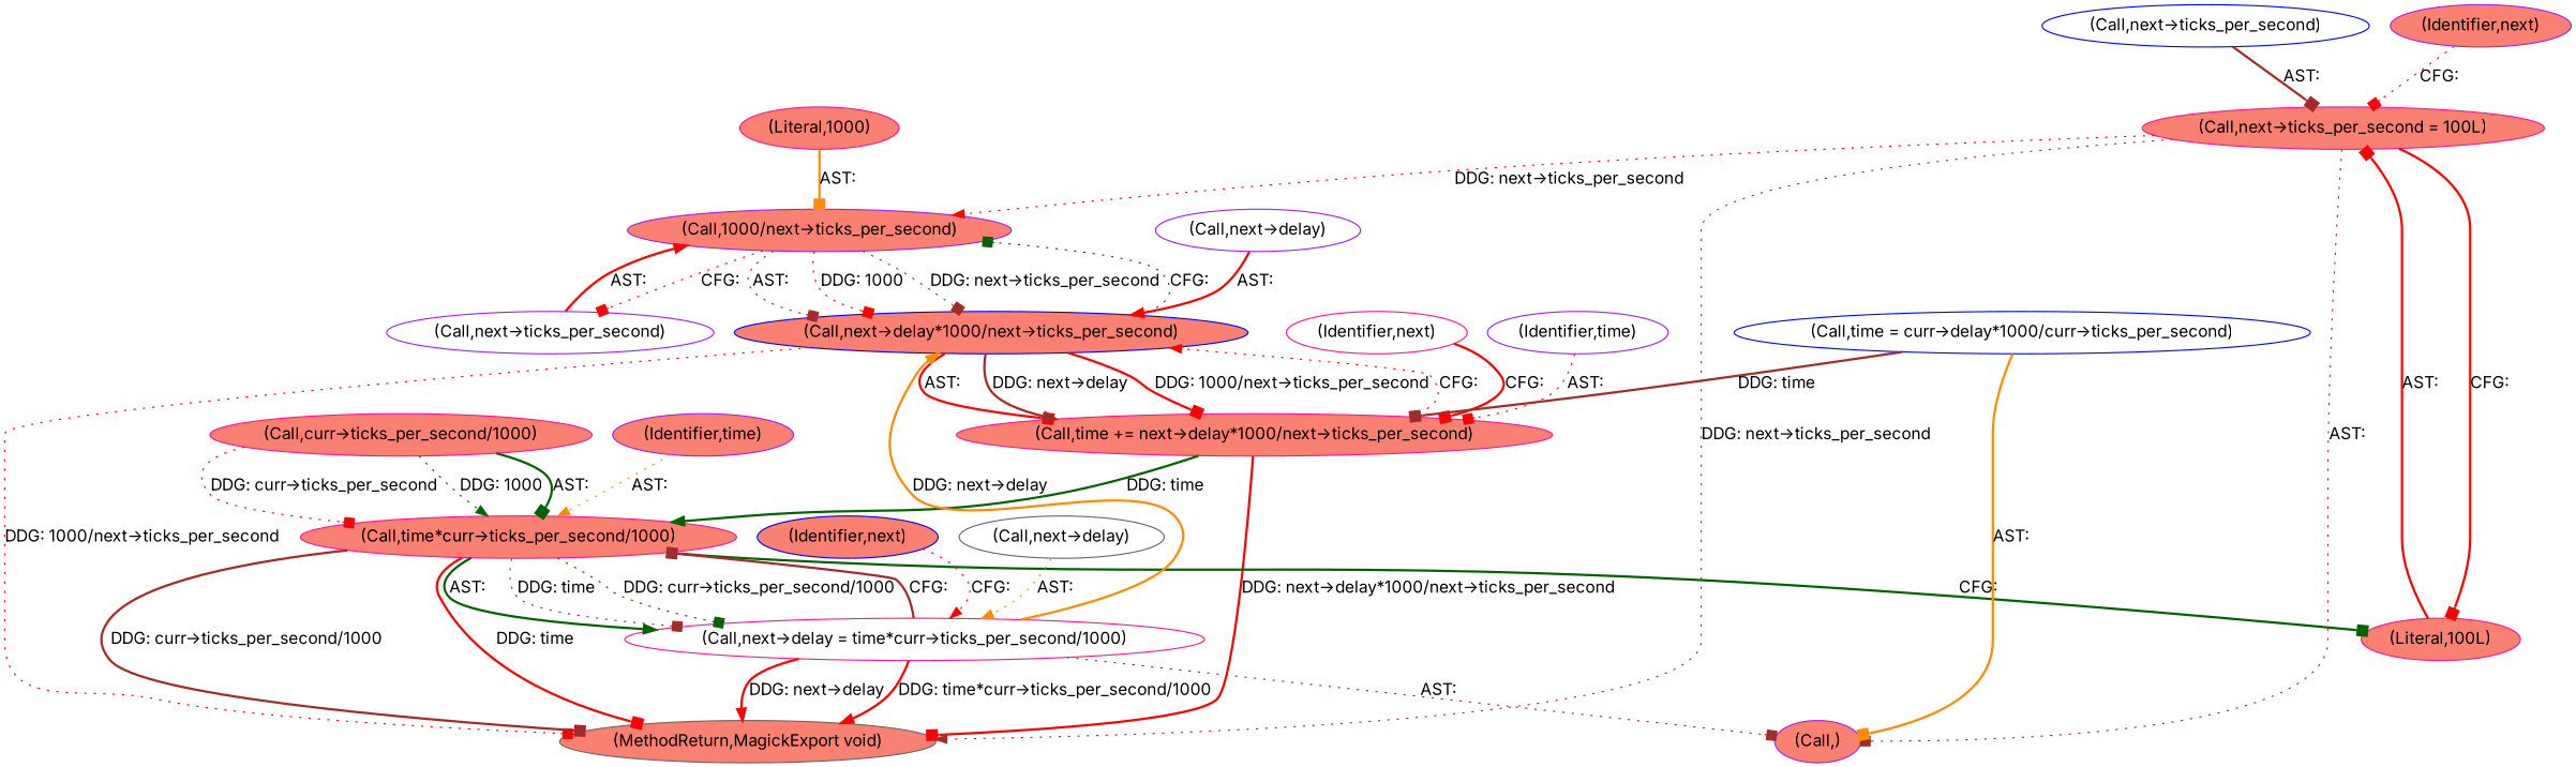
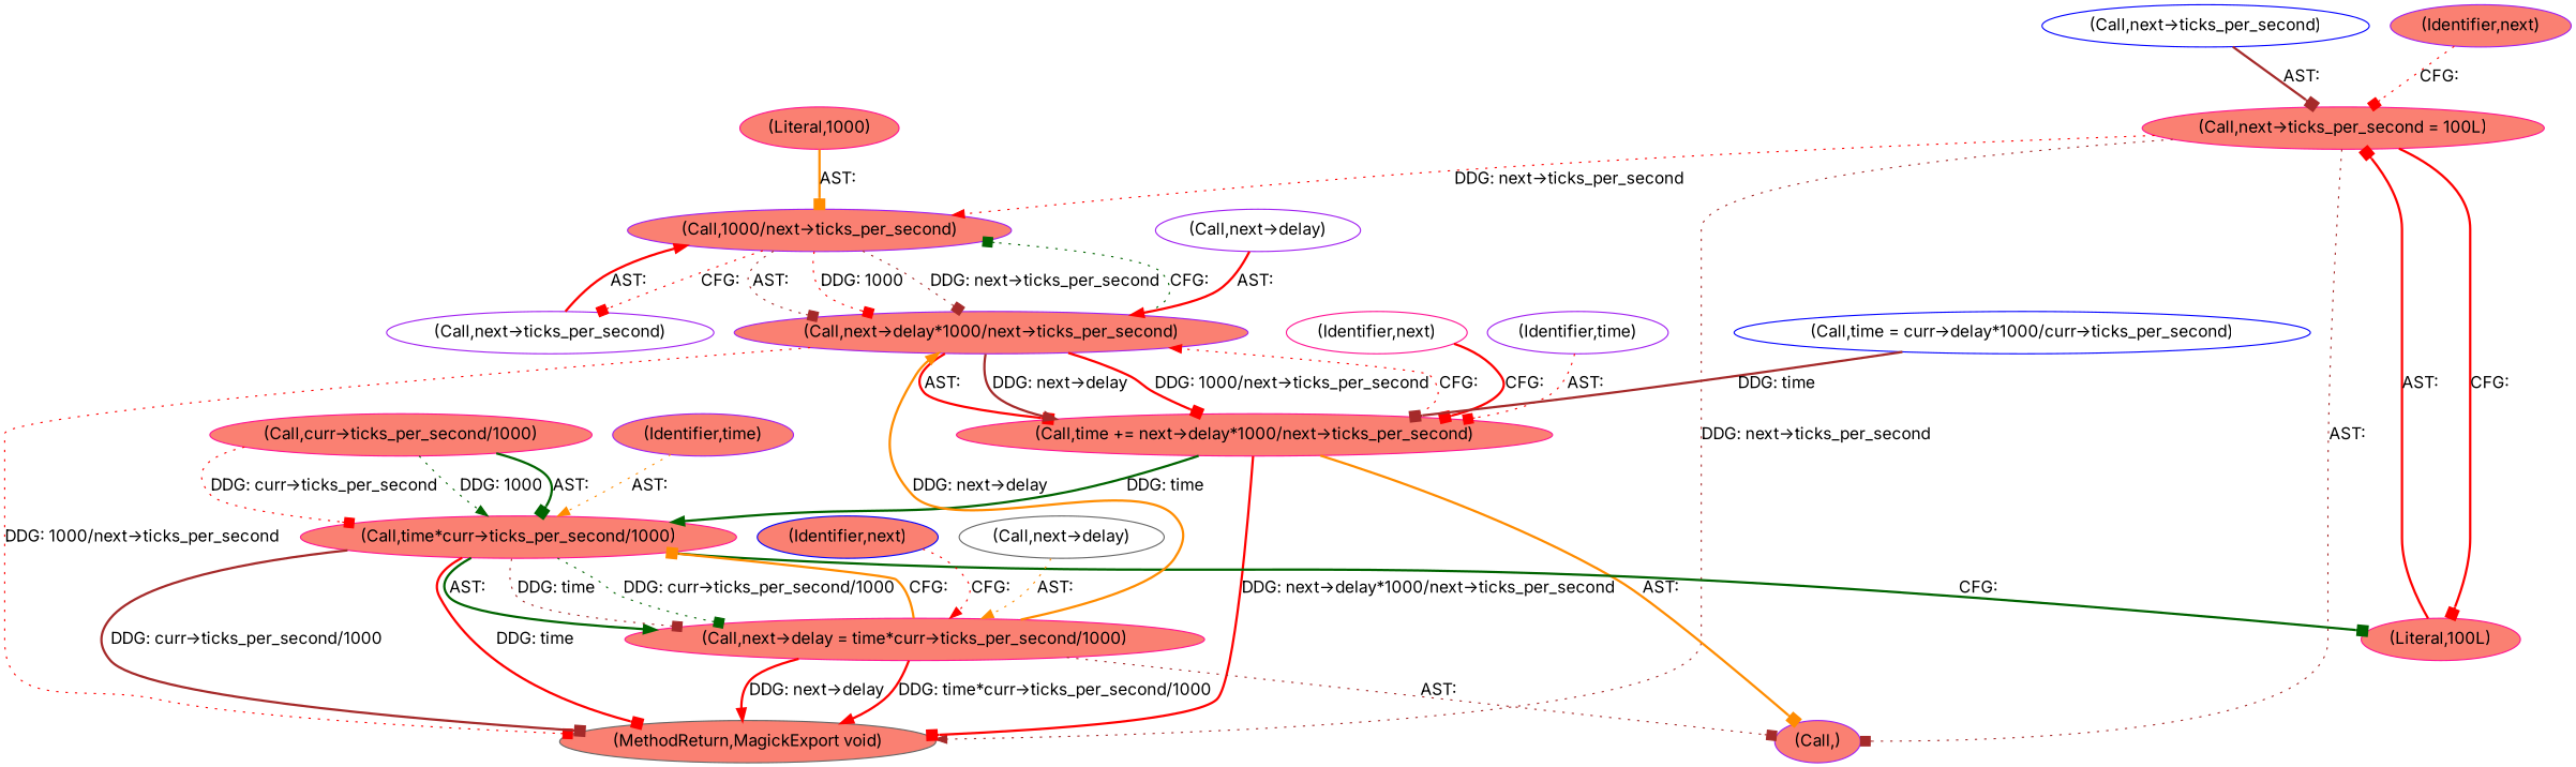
  digraph {
    fontname=Inter
    node [color=deeppink fillcolor=salmon fontname=Inter style=filled]
    edge [arrowhead=box color=red fontname=Inter style=bold]
    n1 [label="(Call,next->ticks_per_second = 100L)"]
    n2 [color=purple label="(Call,1000/next->ticks_per_second)"]
    n3 [color=gray40 label="(MethodReturn,MagickExport void)"]
    n4 [color=purple label="(Call,)"]
    n5 [label="(Literal,100L)"]
-   n6 [color=blue label="(Call,next->delay*1000/next->ticks_per_second)"]
+   n6 [color=purple label="(Call,next->delay*1000/next->ticks_per_second)"]
    n7 [color=purple fillcolor=white label="(Call,next->ticks_per_second)"]
    n8 [label="(Call,time += next->delay*1000/next->ticks_per_second)"]
    n9 [label="(Call,time*curr->ticks_per_second/1000)"]
-   n10 [fillcolor=white label="(Call,next->delay = time*curr->ticks_per_second/1000)"]
+   n10 [label="(Call,next->delay = time*curr->ticks_per_second/1000)"]
    n11 [label="(Call,curr->ticks_per_second/1000)"]
    n12 [fillcolor=white label="(Identifier,next)"]
    n13 [color=blue label="(Identifier,next)"]
    n14 [color=purple label="(Identifier,time)"]
    n15 [color=purple fillcolor=white label="(Identifier,time)"]
    n16 [color=blue fillcolor=white label="(Call,next->ticks_per_second)"]
    n17 [label="(Literal,1000)"]
    n18 [color=gray40 fillcolor=white label="(Call,next->delay)"]
    n19 [color=blue fillcolor=white label="(Call,time = curr->delay*1000/curr->ticks_per_second)"]
    n20 [color=purple label="(Identifier,next)"]
    n21 [color=purple fillcolor=white label="(Call,next->delay)"]
    n1 -> n2 [arrowhead=normal label="DDG: next->ticks_per_second" style=dotted]
    n1 -> n3 [arrowhead=normal color=brown label="DDG: next->ticks_per_second" style=dotted]
    n1 -> n4 [color=brown label="AST: " style=dotted]
    n1 -> n5 [label="CFG: "]
    n2 -> n6 [color=brown label="AST: " style=dotted]
    n2 -> n6 [label="DDG: 1000" style=dotted]
    n2 -> n6 [color=brown label="DDG: next->ticks_per_second" style=dotted]
    n2 -> n7 [label="CFG: " style=dotted]
    n5 -> n1 [label="AST: "]
    n6 -> n2 [color=darkgreen label="CFG: " style=dotted]
    n6 -> n3 [label="DDG: 1000/next->ticks_per_second" style=dotted]
    n6 -> n8 [label="AST: "]
    n6 -> n8 [arrowhead=normal color=brown label="DDG: next->delay"]
    n6 -> n8 [label="DDG: 1000/next->ticks_per_second"]
    n7 -> n2 [arrowhead=normal label="AST: "]
    n8 -> n3 [label="DDG: next->delay*1000/next->ticks_per_second"]
-   n19 -> n4 [color=darkorange label="AST: "]
+   n8 -> n4 [color=darkorange label="AST: "]
    n8 -> n6 [arrowhead=normal label="CFG: " style=dotted]
    n8 -> n9 [arrowhead=normal color=darkgreen label="DDG: time"]
    n9 -> n3 [color=brown label="DDG: curr->ticks_per_second/1000"]
    n9 -> n3 [label="DDG: time"]
    n9 -> n5 [color=darkgreen label="CFG: "]
    n9 -> n10 [arrowhead=normal color=darkgreen label="AST: "]
    n9 -> n10 [color=brown label="DDG: time" style=dotted]
    n9 -> n10 [color=darkgreen label="DDG: curr->ticks_per_second/1000" style=dotted]
    n10 -> n3 [arrowhead=normal label="DDG: next->delay"]
    n10 -> n3 [arrowhead=normal label="DDG: time*curr->ticks_per_second/1000"]
    n10 -> n4 [color=brown label="AST: " style=dotted]
    n10 -> n6 [arrowhead=normal color=darkorange label="DDG: next->delay"]
-   n10 -> n9 [color=brown label="CFG: "]
+   n10 -> n9 [color=darkorange label="CFG: "]
    n11 -> n9 [color=darkgreen label="AST: "]
    n11 -> n9 [label="DDG: curr->ticks_per_second" style=dotted]
    n11 -> n9 [arrowhead=normal color=darkgreen label="DDG: 1000" style=dotted]
    n12 -> n8 [label="CFG: "]
    n13 -> n10 [arrowhead=normal label="CFG: " style=dotted]
    n14 -> n9 [arrowhead=normal color=darkorange label="AST: " style=dotted]
    n15 -> n8 [label="AST: " style=dotted]
    n16 -> n1 [color=brown label="AST: "]
    n17 -> n2 [color=darkorange label="AST: "]
    n18 -> n10 [arrowhead=normal color=darkorange label="AST: " style=dotted]
    n19 -> n8 [color=brown label="DDG: time"]
    n20 -> n1 [label="CFG: " style=dotted]
    n21 -> n6 [arrowhead=normal label="AST: "]
  }
